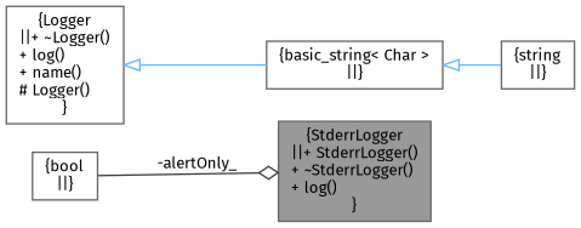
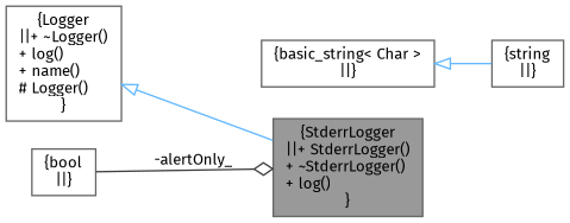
  digraph {
    fontname="Fira Sans"
    rankdir=LR
    node [color=gray40 fillcolor=white fontname="Fira Sans" fontsize=10 shape=box style=filled]
    edge [arrowtail=onormal color=steelblue1 dir=back fontname="Fira Sans" fontsize=10 labelfontname=Helvetica labelfontsize=10 style=solid]
    n1 [fillcolor=grey60 fontcolor=black height=0.2 label="{StderrLogger\n||+ StderrLogger()\l+ ~StderrLogger()\l+ log()\l}" width=0.4]
    n2 [height=0.2 label="{Logger\n||+ ~Logger()\l+ log()\l+ name()\l# Logger()\l}" width=0.4]
    n3 [height=0.2 label="{string\n||}" width=0.4]
    n4 [height=0.2 label="{basic_string\< Char \>\n||}" width=0.4]
    n5 [height=0.2 label="{bool\n||}" width=0.4]
-   n2 -> n4
+   n2 -> n1
    n4 -> n3
    n5 -> n1 [arrowhead=odiamond color=grey25 label=" -alertOnly_" arrowtail="" dir=""]
  }
